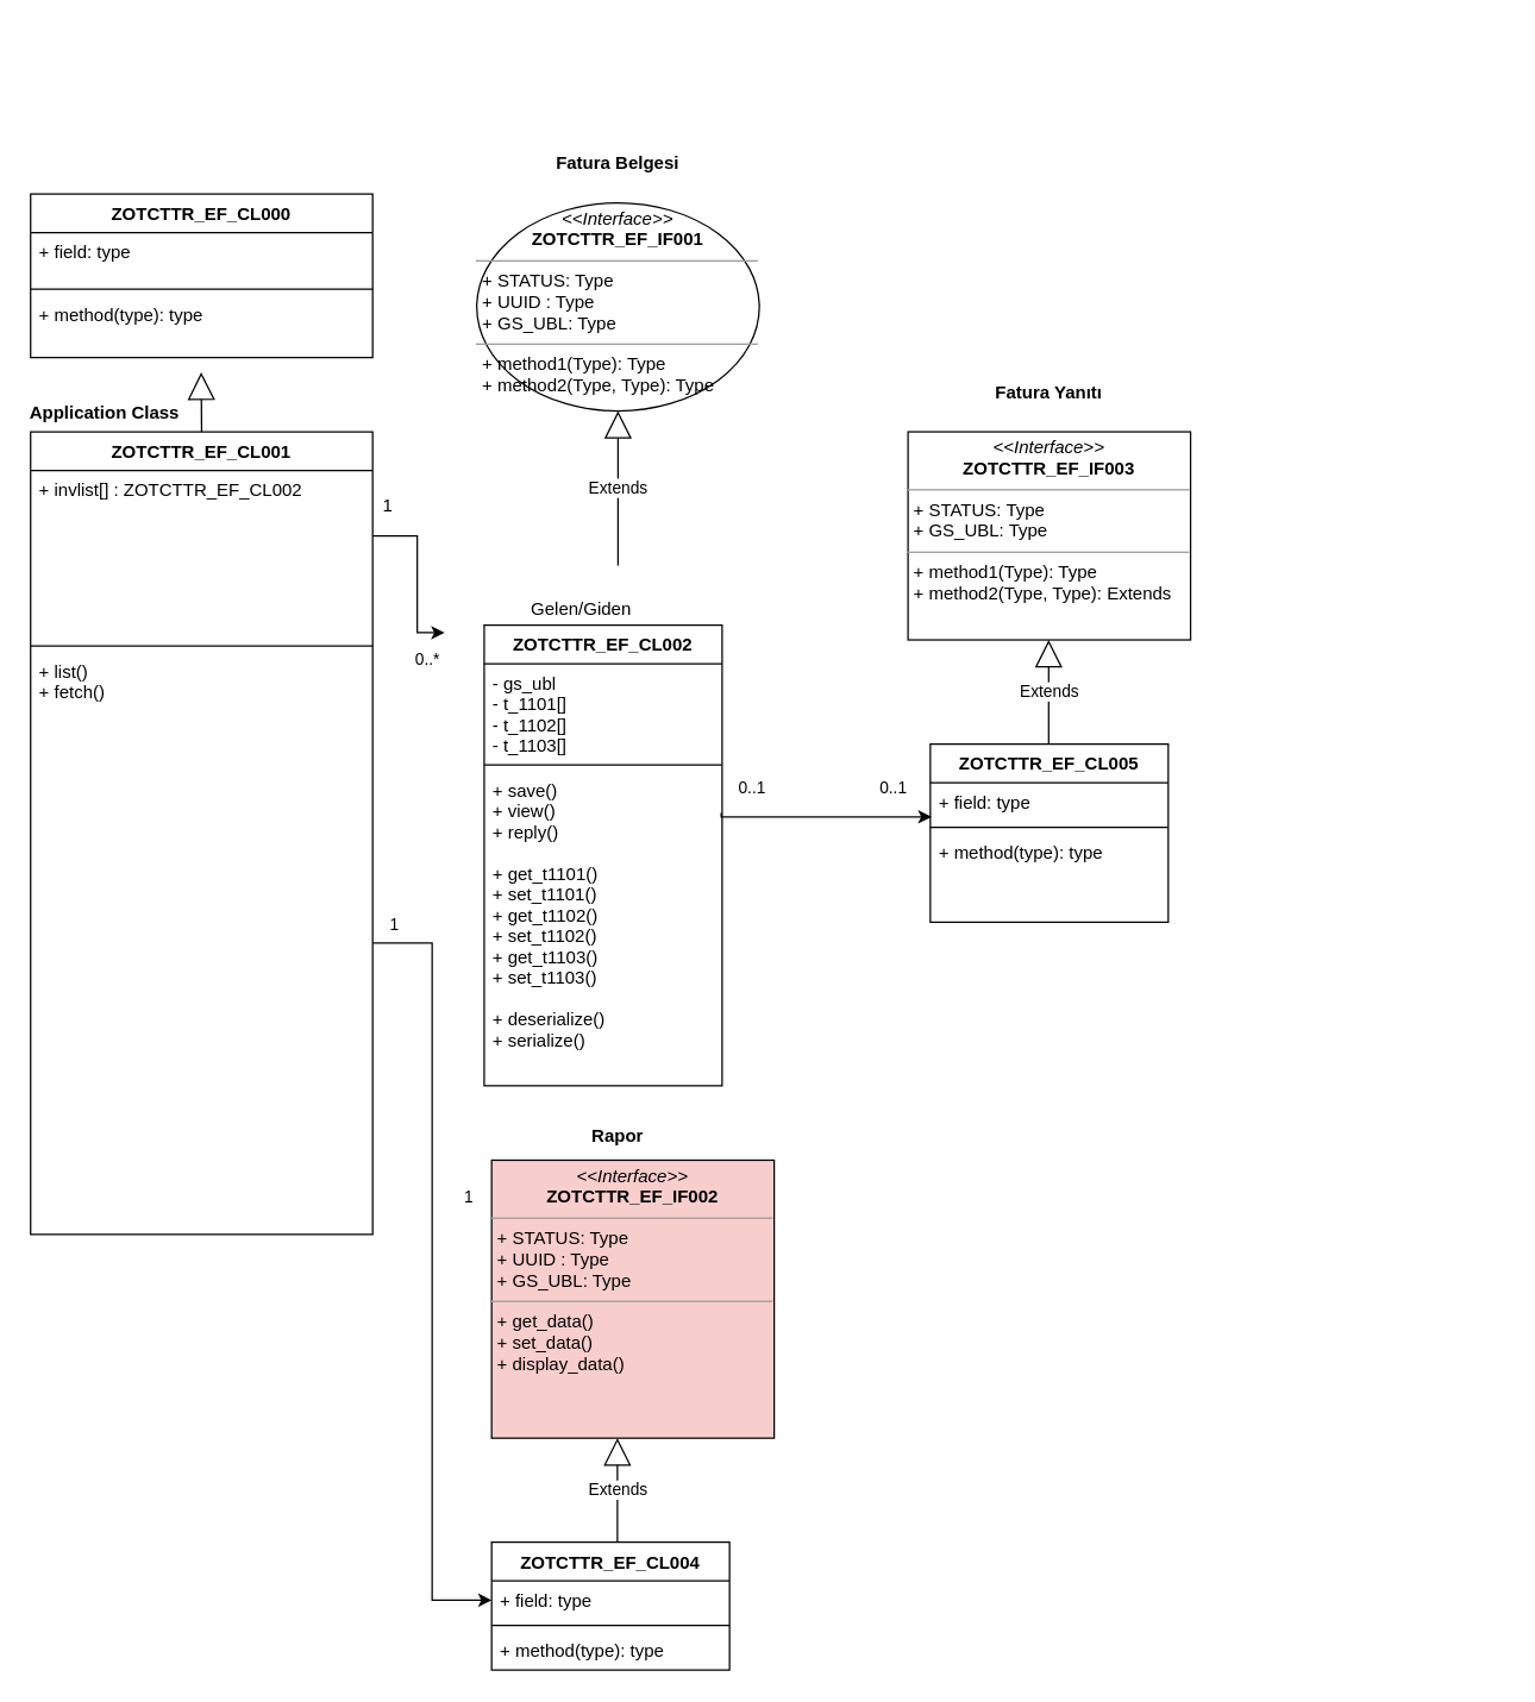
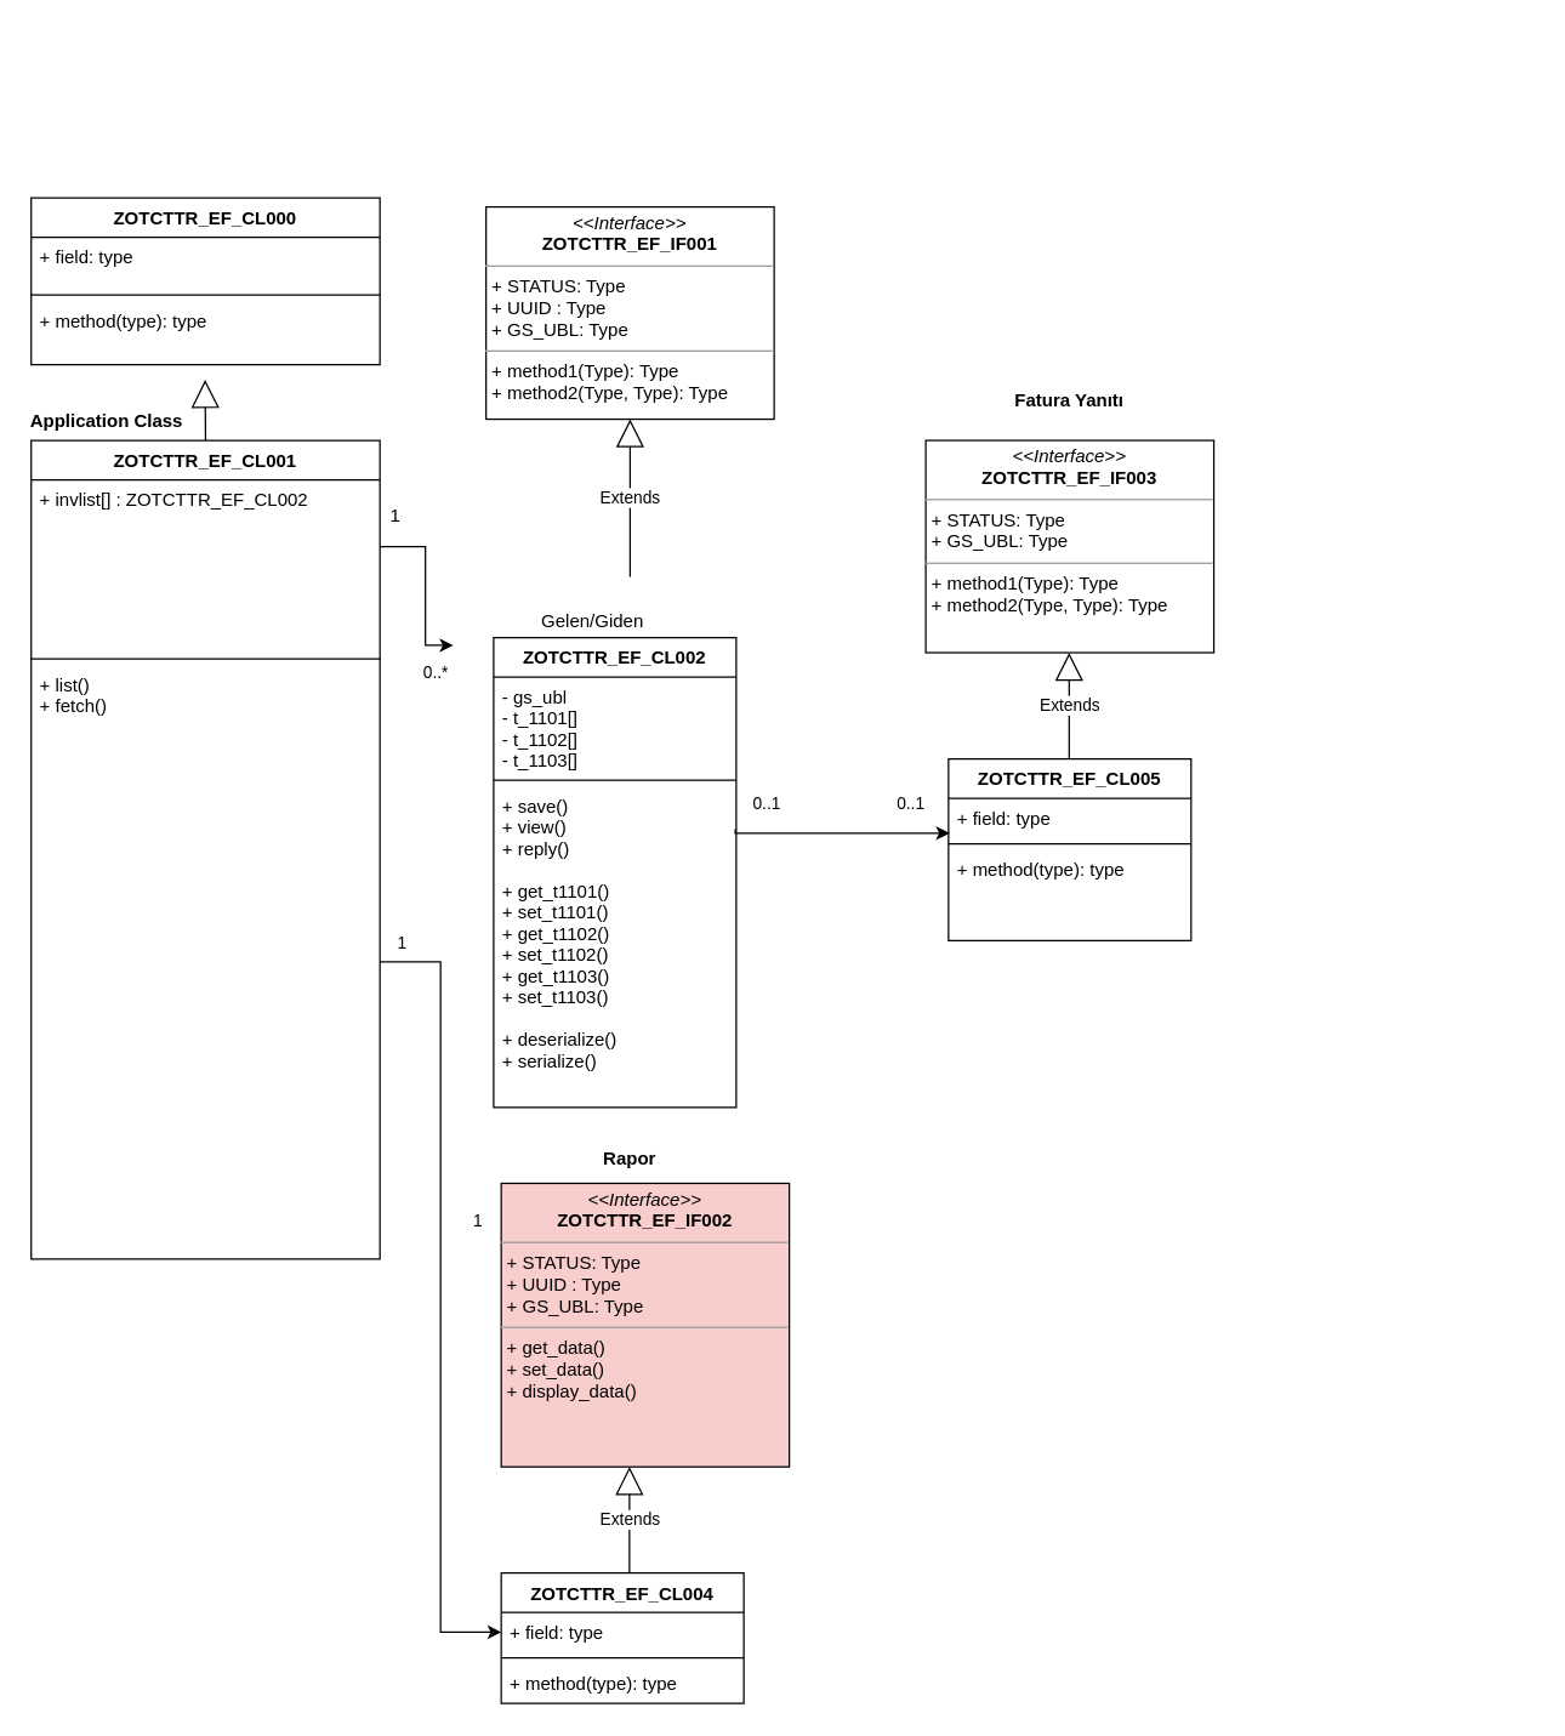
  <mxCell id="0" />
  <mxCell id="1" parent="0" />
  <mxCell id="2" value="ZOTCTTR_EF_CL000" style="swimlane;fontStyle=1;align=center;verticalAlign=top;childLayout=stackLayout;horizontal=1;startSize=26;horizontalStack=0;resizeParent=1;resizeParentMax=0;resizeLast=0;collapsible=1;marginBottom=0;" parent="1" vertex="1"><mxGeometry x="20" y="130" width="230" height="110" as="geometry" /></mxCell>
  <mxCell id="3" value="+ field: type" style="text;strokeColor=none;fillColor=none;align=left;verticalAlign=top;spacingLeft=4;spacingRight=4;overflow=hidden;rotatable=0;points=[[0,0.5],[1,0.5]];portConstraint=eastwest;" parent="2" vertex="1"><mxGeometry y="26" width="230" height="34" as="geometry" /></mxCell>
  <mxCell id="4" value="" style="line;strokeWidth=1;fillColor=none;align=left;verticalAlign=middle;spacingTop=-1;spacingLeft=3;spacingRight=3;rotatable=0;labelPosition=right;points=[];portConstraint=eastwest;" parent="2" vertex="1"><mxGeometry y="60" width="230" height="8" as="geometry" /></mxCell>
  <mxCell id="5" value="+ method(type): type" style="text;strokeColor=none;fillColor=none;align=left;verticalAlign=top;spacingLeft=4;spacingRight=4;overflow=hidden;rotatable=0;points=[[0,0.5],[1,0.5]];portConstraint=eastwest;" parent="2" vertex="1"><mxGeometry y="68" width="230" height="42" as="geometry" /></mxCell>
- <mxCell id="6" value="&lt;p style=&quot;margin: 0px ; margin-top: 4px ; text-align: center&quot;&gt;&lt;i&gt;&amp;lt;&amp;lt;Interface&amp;gt;&amp;gt;&lt;/i&gt;&lt;br&gt;&lt;b&gt;ZOTCTTR_EF_IF001&lt;/b&gt;&lt;/p&gt;&lt;hr size=&quot;1&quot;&gt;&lt;p style=&quot;margin: 0px ; margin-left: 4px&quot;&gt;+ STATUS: Type&lt;/p&gt;&lt;p style=&quot;margin: 0px ; margin-left: 4px&quot;&gt;+ UUID : Type&lt;br&gt;+ GS_UBL: Type&lt;/p&gt;&lt;hr size=&quot;1&quot;&gt;&lt;p style=&quot;margin: 0px ; margin-left: 4px&quot;&gt;+ method1(Type): Type&lt;br&gt;+ method2(Type, Type): Type&lt;/p&gt;" style="ellipse;verticalAlign=top;align=left;overflow=fill;fontSize=12;fontFamily=Helvetica;html=1;" parent="1" vertex="1"><mxGeometry x="320" y="136" width="190" height="140" as="geometry" /></mxCell>
- <mxCell id="7" value="&lt;p style=&quot;margin: 0px ; margin-top: 4px ; text-align: center&quot;&gt;&lt;i&gt;&amp;lt;&amp;lt;Interface&amp;gt;&amp;gt;&lt;/i&gt;&lt;br&gt;&lt;b&gt;ZOTCTTR_EF_IF003&lt;/b&gt;&lt;/p&gt;&lt;hr size=&quot;1&quot;&gt;&lt;p style=&quot;margin: 0px ; margin-left: 4px&quot;&gt;+ STATUS: Type&lt;br&gt;+ GS_UBL: Type&lt;/p&gt;&lt;hr size=&quot;1&quot;&gt;&lt;p style=&quot;margin: 0px ; margin-left: 4px&quot;&gt;+ method1(Type): Type&lt;br&gt;+ method2(Type, Type): Extends&lt;/p&gt;" style="verticalAlign=top;align=left;overflow=fill;fontSize=12;fontFamily=Helvetica;html=1;" parent="1" vertex="1"><mxGeometry x="610" y="290" width="190" height="140" as="geometry" /></mxCell>
- <mxCell id="8" value="Fatura Belgesi" style="text;align=center;fontStyle=1;verticalAlign=middle;spacingLeft=3;spacingRight=3;strokeColor=none;rotatable=0;points=[[0,0.5],[1,0.5]];portConstraint=eastwest;" parent="1" vertex="1"><mxGeometry x="375" y="96" width="80" height="26" as="geometry" /></mxCell>
+ <mxCell id="6" value="&lt;p style=&quot;margin: 0px ; margin-top: 4px ; text-align: center&quot;&gt;&lt;i&gt;&amp;lt;&amp;lt;Interface&amp;gt;&amp;gt;&lt;/i&gt;&lt;br&gt;&lt;b&gt;ZOTCTTR_EF_IF001&lt;/b&gt;&lt;/p&gt;&lt;hr size=&quot;1&quot;&gt;&lt;p style=&quot;margin: 0px ; margin-left: 4px&quot;&gt;+ STATUS: Type&lt;/p&gt;&lt;p style=&quot;margin: 0px ; margin-left: 4px&quot;&gt;+ UUID : Type&lt;br&gt;+ GS_UBL: Type&lt;/p&gt;&lt;hr size=&quot;1&quot;&gt;&lt;p style=&quot;margin: 0px ; margin-left: 4px&quot;&gt;+ method1(Type): Type&lt;br&gt;+ method2(Type, Type): Type&lt;/p&gt;" style="verticalAlign=top;align=left;overflow=fill;fontSize=12;fontFamily=Helvetica;html=1;" parent="1" vertex="1"><mxGeometry x="320" y="136" width="190" height="140" as="geometry" /></mxCell>
+ <mxCell id="7" value="&lt;p style=&quot;margin: 0px ; margin-top: 4px ; text-align: center&quot;&gt;&lt;i&gt;&amp;lt;&amp;lt;Interface&amp;gt;&amp;gt;&lt;/i&gt;&lt;br&gt;&lt;b&gt;ZOTCTTR_EF_IF003&lt;/b&gt;&lt;/p&gt;&lt;hr size=&quot;1&quot;&gt;&lt;p style=&quot;margin: 0px ; margin-left: 4px&quot;&gt;+ STATUS: Type&lt;br&gt;+ GS_UBL: Type&lt;/p&gt;&lt;hr size=&quot;1&quot;&gt;&lt;p style=&quot;margin: 0px ; margin-left: 4px&quot;&gt;+ method1(Type): Type&lt;br&gt;+ method2(Type, Type): Type&lt;/p&gt;" style="verticalAlign=top;align=left;overflow=fill;fontSize=12;fontFamily=Helvetica;html=1;" parent="1" vertex="1"><mxGeometry x="610" y="290" width="190" height="140" as="geometry" /></mxCell>
  <mxCell id="9" value="Fatura Yanıtı" style="text;align=center;fontStyle=1;verticalAlign=middle;spacingLeft=3;spacingRight=3;strokeColor=none;rotatable=0;points=[[0,0.5],[1,0.5]];portConstraint=eastwest;" parent="1" vertex="1"><mxGeometry x="665" y="250" width="80" height="26" as="geometry" /></mxCell>
  <mxCell id="10" value="ZOTCTTR_EF_CL002" style="swimlane;fontStyle=1;align=center;verticalAlign=top;childLayout=stackLayout;horizontal=1;startSize=26;horizontalStack=0;resizeParent=1;resizeParentMax=0;resizeLast=0;collapsible=1;marginBottom=0;" parent="1" vertex="1"><mxGeometry x="325" y="420" width="160" height="310" as="geometry" /></mxCell>
  <mxCell id="11" value="- gs_ubl&#10;- t_1101[]&#10;- t_1102[]&#10;- t_1103[]&#10;" style="text;strokeColor=none;fillColor=none;align=left;verticalAlign=top;spacingLeft=4;spacingRight=4;overflow=hidden;rotatable=0;points=[[0,0.5],[1,0.5]];portConstraint=eastwest;" parent="10" vertex="1"><mxGeometry y="26" width="160" height="64" as="geometry" /></mxCell>
  <mxCell id="12" value="" style="line;strokeWidth=1;fillColor=none;align=left;verticalAlign=middle;spacingTop=-1;spacingLeft=3;spacingRight=3;rotatable=0;labelPosition=right;points=[];portConstraint=eastwest;" parent="10" vertex="1"><mxGeometry y="90" width="160" height="8" as="geometry" /></mxCell>
  <mxCell id="13" value="+ save()&#10;+ view()&#10;+ reply()&#10;&#10;+ get_t1101()&#10;+ set_t1101()&#10;+ get_t1102()&#10;+ set_t1102()&#10;+ get_t1103()&#10;+ set_t1103()&#10;&#10;+ deserialize()&#10;+ serialize()" style="text;strokeColor=none;fillColor=none;align=left;verticalAlign=top;spacingLeft=4;spacingRight=4;overflow=hidden;rotatable=0;points=[[0,0.5],[1,0.5]];portConstraint=eastwest;" parent="10" vertex="1"><mxGeometry y="98" width="160" height="212" as="geometry" /></mxCell>
  <mxCell id="14" value="Extends" style="endArrow=block;endSize=16;endFill=0;html=1;entryX=0.5;entryY=1;entryDx=0;entryDy=0;" parent="1" target="6" edge="1"><mxGeometry width="160" relative="1" as="geometry"><mxPoint x="415" y="380" as="sourcePoint" /><mxPoint x="540" y="490" as="targetPoint" /></mxGeometry></mxCell>
  <mxCell id="15" value="ZOTCTTR_EF_CL005" style="swimlane;fontStyle=1;align=center;verticalAlign=top;childLayout=stackLayout;horizontal=1;startSize=26;horizontalStack=0;resizeParent=1;resizeParentMax=0;resizeLast=0;collapsible=1;marginBottom=0;" parent="1" vertex="1"><mxGeometry x="625" y="500" width="160" height="120" as="geometry" /></mxCell>
  <mxCell id="16" value="+ field: type" style="text;strokeColor=none;fillColor=none;align=left;verticalAlign=top;spacingLeft=4;spacingRight=4;overflow=hidden;rotatable=0;points=[[0,0.5],[1,0.5]];portConstraint=eastwest;" parent="15" vertex="1"><mxGeometry y="26" width="160" height="26" as="geometry" /></mxCell>
  <mxCell id="17" value="" style="line;strokeWidth=1;fillColor=none;align=left;verticalAlign=middle;spacingTop=-1;spacingLeft=3;spacingRight=3;rotatable=0;labelPosition=right;points=[];portConstraint=eastwest;" parent="15" vertex="1"><mxGeometry y="52" width="160" height="8" as="geometry" /></mxCell>
  <mxCell id="18" value="+ method(type): type" style="text;strokeColor=none;fillColor=none;align=left;verticalAlign=top;spacingLeft=4;spacingRight=4;overflow=hidden;rotatable=0;points=[[0,0.5],[1,0.5]];portConstraint=eastwest;" parent="15" vertex="1"><mxGeometry y="60" width="160" height="60" as="geometry" /></mxCell>
  <mxCell id="19" value="ZOTCTTR_EF_CL001" style="swimlane;fontStyle=1;align=center;verticalAlign=top;childLayout=stackLayout;horizontal=1;startSize=26;horizontalStack=0;resizeParent=1;resizeParentMax=0;resizeLast=0;collapsible=1;marginBottom=0;" parent="1" vertex="1"><mxGeometry x="20" y="290" width="230" height="540" as="geometry" /></mxCell>
  <mxCell id="20" value="+ invlist[] : ZOTCTTR_EF_CL002&#10;" style="text;strokeColor=none;fillColor=none;align=left;verticalAlign=top;spacingLeft=4;spacingRight=4;overflow=hidden;rotatable=0;points=[[0,0.5],[1,0.5]];portConstraint=eastwest;" parent="19" vertex="1"><mxGeometry y="26" width="230" height="114" as="geometry" /></mxCell>
  <mxCell id="21" value="" style="line;strokeWidth=1;fillColor=none;align=left;verticalAlign=middle;spacingTop=-1;spacingLeft=3;spacingRight=3;rotatable=0;labelPosition=right;points=[];portConstraint=eastwest;" parent="19" vertex="1"><mxGeometry y="140" width="230" height="8" as="geometry" /></mxCell>
  <mxCell id="22" value="+ list()&#10;+ fetch()" style="text;strokeColor=none;fillColor=none;align=left;verticalAlign=top;spacingLeft=4;spacingRight=4;overflow=hidden;rotatable=0;points=[[0,0.5],[1,0.5]];portConstraint=eastwest;" parent="19" vertex="1"><mxGeometry y="148" width="230" height="392" as="geometry" /></mxCell>
  <mxCell id="23" style="edgeStyle=orthogonalEdgeStyle;rounded=0;orthogonalLoop=1;jettySize=auto;html=1;entryX=-0.004;entryY=0.122;entryDx=0;entryDy=0;entryPerimeter=0;" parent="1" source="20" edge="1"><mxGeometry relative="1" as="geometry"><Array as="points"><mxPoint x="280" y="360" /><mxPoint x="280" y="425" /></Array><mxPoint x="298.4" y="425.14" as="targetPoint" /></mxGeometry></mxCell>
  <mxCell id="24" value="0..*" style="edgeLabel;resizable=0;html=1;align=left;verticalAlign=bottom;" parent="1" connectable="0" vertex="1"><mxGeometry x="290" y="440" as="geometry"><mxPoint x="-13" y="11" as="offset" /></mxGeometry></mxCell>
  <mxCell id="25" value="Extends" style="endArrow=block;endSize=16;endFill=0;html=1;entryX=0.5;entryY=1;entryDx=0;entryDy=0;exitX=0.5;exitY=0;exitDx=0;exitDy=0;" parent="1" edge="1"><mxGeometry width="160" relative="1" as="geometry"><mxPoint x="704.58" y="500" as="sourcePoint" /><mxPoint x="704.58" y="430" as="targetPoint" /></mxGeometry></mxCell>
  <mxCell id="26" value="ZOTCTTR_EF_CL004" style="swimlane;fontStyle=1;align=center;verticalAlign=top;childLayout=stackLayout;horizontal=1;startSize=26;horizontalStack=0;resizeParent=1;resizeParentMax=0;resizeLast=0;collapsible=1;marginBottom=0;" parent="1" vertex="1"><mxGeometry x="330" y="1037" width="160" height="86" as="geometry" /></mxCell>
  <mxCell id="27" value="+ field: type" style="text;strokeColor=none;fillColor=none;align=left;verticalAlign=top;spacingLeft=4;spacingRight=4;overflow=hidden;rotatable=0;points=[[0,0.5],[1,0.5]];portConstraint=eastwest;" parent="26" vertex="1"><mxGeometry y="26" width="160" height="26" as="geometry" /></mxCell>
  <mxCell id="28" value="" style="line;strokeWidth=1;fillColor=none;align=left;verticalAlign=middle;spacingTop=-1;spacingLeft=3;spacingRight=3;rotatable=0;labelPosition=right;points=[];portConstraint=eastwest;" parent="26" vertex="1"><mxGeometry y="52" width="160" height="8" as="geometry" /></mxCell>
  <mxCell id="29" value="+ method(type): type" style="text;strokeColor=none;fillColor=none;align=left;verticalAlign=top;spacingLeft=4;spacingRight=4;overflow=hidden;rotatable=0;points=[[0,0.5],[1,0.5]];portConstraint=eastwest;" parent="26" vertex="1"><mxGeometry y="60" width="160" height="26" as="geometry" /></mxCell>
  <mxCell id="30" value="Rapor" style="text;align=center;fontStyle=1;verticalAlign=middle;spacingLeft=3;spacingRight=3;strokeColor=none;rotatable=0;points=[[0,0.5],[1,0.5]];portConstraint=eastwest;" parent="1" vertex="1"><mxGeometry x="375" y="750" width="80" height="26" as="geometry" /></mxCell>
  <mxCell id="31" style="edgeStyle=orthogonalEdgeStyle;rounded=0;orthogonalLoop=1;jettySize=auto;html=1;entryX=0;entryY=0.5;entryDx=0;entryDy=0;" parent="1" source="22" target="27" edge="1"><mxGeometry relative="1" as="geometry" /></mxCell>
  <mxCell id="32" value="1" style="edgeLabel;resizable=0;html=1;align=left;verticalAlign=bottom;" parent="1" connectable="0" vertex="1"><mxGeometry x="260" y="630" as="geometry" /></mxCell>
  <mxCell id="33" value="1" style="edgeLabel;resizable=0;html=1;align=left;verticalAlign=bottom;" parent="1" connectable="0" vertex="1"><mxGeometry x="310" y="813" as="geometry" /></mxCell>
  <mxCell id="34" value="Extends" style="endArrow=block;endSize=16;endFill=0;html=1;entryX=0.5;entryY=1;entryDx=0;entryDy=0;exitX=0.5;exitY=0;exitDx=0;exitDy=0;" parent="1" edge="1"><mxGeometry width="160" relative="1" as="geometry"><mxPoint x="414.58" y="1037" as="sourcePoint" /><mxPoint x="414.58" y="967" as="targetPoint" /></mxGeometry></mxCell>
  <mxCell id="35" value="&lt;p style=&quot;margin: 0px ; margin-top: 4px ; text-align: center&quot;&gt;&lt;i&gt;&amp;lt;&amp;lt;Interface&amp;gt;&amp;gt;&lt;/i&gt;&lt;br&gt;&lt;b&gt;ZOTCTTR_EF_IF002&lt;/b&gt;&lt;/p&gt;&lt;hr size=&quot;1&quot;&gt;&lt;p style=&quot;margin: 0px ; margin-left: 4px&quot;&gt;+ STATUS: Type&lt;/p&gt;&lt;p style=&quot;margin: 0px ; margin-left: 4px&quot;&gt;+ UUID : Type&lt;br&gt;+ GS_UBL: Type&lt;/p&gt;&lt;hr size=&quot;1&quot;&gt;&lt;p style=&quot;margin: 0px ; margin-left: 4px&quot;&gt;+ get_data()&lt;br&gt;+ set_data()&lt;/p&gt;&lt;p style=&quot;margin: 0px ; margin-left: 4px&quot;&gt;+ display_data()&lt;/p&gt;" style="verticalAlign=top;align=left;overflow=fill;fontSize=12;fontFamily=Helvetica;html=1;fillColor=#f8cecc;" parent="1" vertex="1"><mxGeometry x="330" y="780" width="190" height="187" as="geometry" /></mxCell>
  <mxCell id="36" value="" style="endArrow=block;endSize=16;endFill=0;html=1;exitX=0.5;exitY=0;exitDx=0;exitDy=0;" parent="1" source="19" edge="1"><mxGeometry width="160" relative="1" as="geometry"><mxPoint x="134.71" y="275" as="sourcePoint" /><mxPoint x="134.71" y="250" as="targetPoint" /></mxGeometry></mxCell>
  <mxCell id="37" style="edgeStyle=orthogonalEdgeStyle;rounded=0;orthogonalLoop=1;jettySize=auto;html=1;entryX=0.005;entryY=0.887;entryDx=0;entryDy=0;entryPerimeter=0;exitX=0.996;exitY=0.134;exitDx=0;exitDy=0;exitPerimeter=0;" parent="1" source="13" target="16" edge="1"><mxGeometry relative="1" as="geometry"><Array as="points"><mxPoint x="484" y="549" /></Array><mxPoint x="490" y="549" as="sourcePoint" /></mxGeometry></mxCell>
  <mxCell id="38" value="Gelen/Giden" style="text;html=1;align=center;verticalAlign=middle;resizable=0;points=[];autosize=1;" parent="1" vertex="1"><mxGeometry x="350" y="400" width="80" height="20" as="geometry" /></mxCell>
  <mxCell id="39" value="&lt;span style=&quot;font-size: 11px ; text-align: left ; background-color: rgb(255 , 255 , 255)&quot;&gt;0..1&lt;/span&gt;" style="text;html=1;align=center;verticalAlign=middle;resizable=0;points=[];autosize=1;" parent="1" vertex="1"><mxGeometry x="585" y="520" width="30" height="20" as="geometry" /></mxCell>
  <mxCell id="40" value="&lt;span style=&quot;font-size: 11px ; text-align: left ; background-color: rgb(255 , 255 , 255)&quot;&gt;0..1&lt;/span&gt;" style="text;html=1;align=center;verticalAlign=middle;resizable=0;points=[];autosize=1;" parent="1" vertex="1"><mxGeometry x="490" y="520" width="30" height="20" as="geometry" /></mxCell>
  <mxCell id="41" value="1" style="text;html=1;align=center;verticalAlign=middle;resizable=0;points=[];autosize=1;" parent="1" vertex="1"><mxGeometry x="250" y="330" width="20" height="20" as="geometry" /></mxCell>
  <mxCell id="42" value="Application Class" style="text;align=center;fontStyle=1;verticalAlign=middle;spacingLeft=3;spacingRight=3;strokeColor=none;rotatable=0;points=[[0,0.5],[1,0.5]];portConstraint=eastwest;" parent="1" vertex="1"><mxGeometry x="30" y="264" width="80" height="26" as="geometry" /></mxCell>
  <mxCell id="43" value="" style="shape=image;imageAspect=0;aspect=fixed;verticalLabelPosition=bottom;verticalAlign=top;dashed=1;fillColor=none;image=https://avatars1.githubusercontent.com/u/68570023?s=200&amp;v=4;" parent="1" vertex="1"><mxGeometry x="810" y="20" width="200" height="200" as="geometry" /></mxCell>
